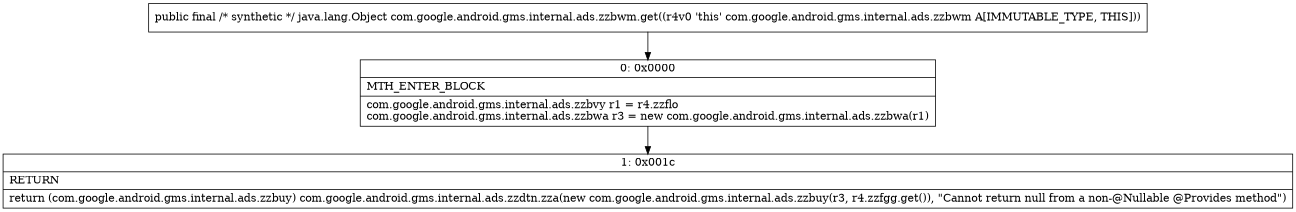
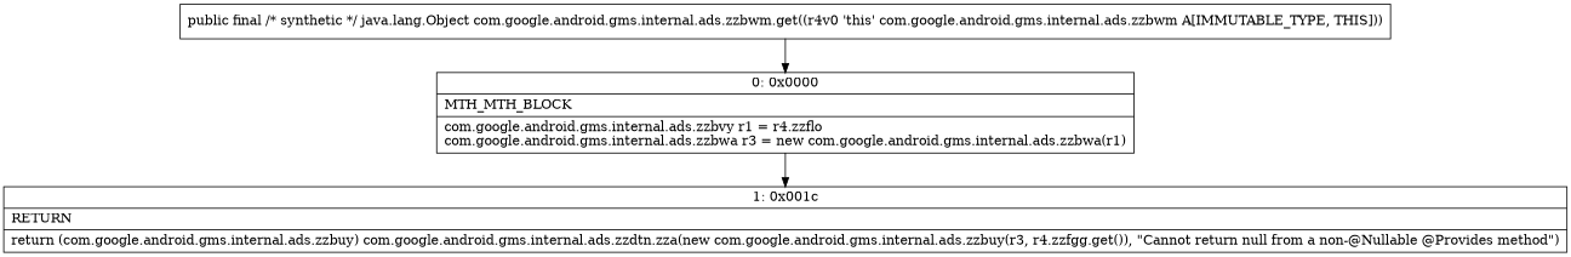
  digraph {
    node [shape=record]
-   n1 [label="{0\:\ 0x0000|MTH_ENTER_BLOCK\l|com.google.android.gms.internal.ads.zzbvy r1 = r4.zzflo\lcom.google.android.gms.internal.ads.zzbwa r3 = new com.google.android.gms.internal.ads.zzbwa(r1)\l}"]
+   n1 [label="{0\:\ 0x0000|MTH_MTH_BLOCK\l|com.google.android.gms.internal.ads.zzbvy r1 = r4.zzflo\lcom.google.android.gms.internal.ads.zzbwa r3 = new com.google.android.gms.internal.ads.zzbwa(r1)\l}"]
    n2 [label="{1\:\ 0x001c|RETURN\l|return (com.google.android.gms.internal.ads.zzbuy) com.google.android.gms.internal.ads.zzdtn.zza(new com.google.android.gms.internal.ads.zzbuy(r3, r4.zzfgg.get()), \"Cannot return null from a non\-@Nullable @Provides method\")\l}"]
    n3 [label="{public final \/* synthetic *\/ java.lang.Object com.google.android.gms.internal.ads.zzbwm.get((r4v0 'this' com.google.android.gms.internal.ads.zzbwm A[IMMUTABLE_TYPE, THIS])) }"]
    n1 -> n2
    n3 -> n1
  }
